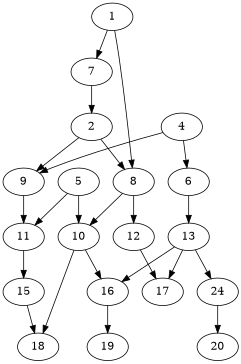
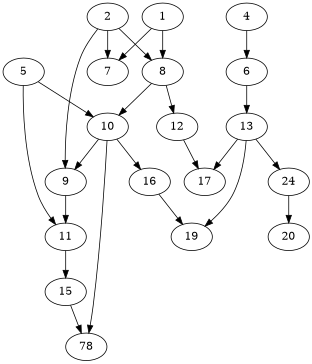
  digraph {
    node [alpha=0.03]
    1 [alpha=0.11 expect_size=10550272]
    7 [alpha=0.09 expect_size=12765184]
    8 [expect_size=29273088]
    10 [alpha=0.07 expect_size=38131712]
    12 [alpha=0.06 expect_size=33121280]
    16 [alpha=0.07 expect_size=24412160]
-   18 [alpha=0.06 expect_size=6108160]
+   18 [alpha=0.06 expect_size=6108160 label=78]
    17 [alpha=0.14 expect_size=32811008]
    2 [alpha=0.06 expect_size=50322432]
    9 [alpha=0.15 expect_size=41702400]
    11 [alpha=0.06 expect_size=6030336]
    15 [expect_size=45979648]
    5 [alpha=0.11 expect_size=27028480]
    6 [alpha=0.04 expect_size=15725568]
    13 [alpha=0.13 expect_size=46324736]
    n16 [alpha=0.10 expect_size=38224896 label=24]
    4 [expect_size=7332864]
    19 [alpha=0.09 expect_size=12546048]
    20 [expect_size=47854592]
    1 -> 7
    1 -> 8
    8 -> 10
    8 -> 12
    10 -> 16
    10 -> 18
    12 -> 17
    16 -> 19
-   7 -> 2
+   2 -> 7
    2 -> 8
    2 -> 9
    9 -> 11
    11 -> 15
    15 -> 18
    5 -> 10
    5 -> 11
    6 -> 13
-   13 -> 16
+   13 -> 19
    13 -> 17
    13 -> n16
    n16 -> 20
-   4 -> 9
+   10 -> 9
    4 -> 6
  }
